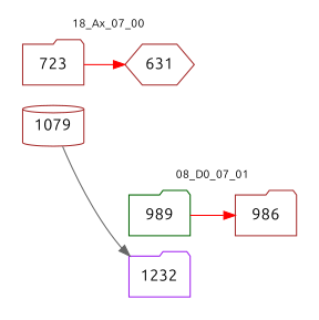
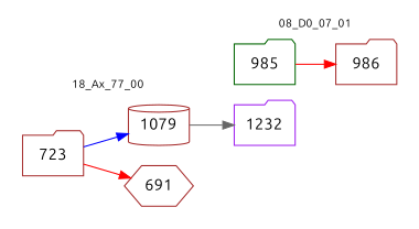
  digraph {
    fontname=Ubuntu
    rankdir=LR
    node [color=brown fontname=Ubuntu shape=folder]
    edge [color=red fontname=Ubuntu]
    n1 [label=723]
-   n2 [label=631 shape=hexagon]
+   n2 [label=691 shape=hexagon]
    n3 [label=1079 shape=cylinder]
-   n4 [color=darkgreen label=989]
+   n4 [color=darkgreen label=985]
    n5 [label=986]
    n6 [color=purple label=1232]
    subgraph cluster_1 {
      color=white
      fontsize=10
-     label="18_Ax_07_00"
+     label="18_Ax_77_00"
      n1
      n2
      n3
    }
    subgraph cluster_2 {
      color=white
      fontsize=10
      label="08_D0_07_01"
      n4
      n5
      n6
    }
    n1 -> n2
+   n1 -> n3 [color=blue]
    n3 -> n6 [color=gray40]
    n4 -> n5
  }
